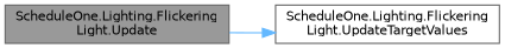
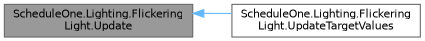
  digraph {
    rankdir=LR
    node [fontname=Helvetica fontsize=10 shape=box style=filled]
    n1 [color=gray40 fillcolor=grey60 fontcolor=black height=0.2 label="ScheduleOne.Lighting.Flickering\lLight.Update" width=0.4]
    n2 [color=grey40 fillcolor=white height=0.2 label="ScheduleOne.Lighting.Flickering\lLight.UpdateTargetValues" width=0.4]
-   n1 -> n2 [color=steelblue1 fontname=Helvetica fontsize=10 labelfontname=Helvetica labelfontsize=10 style=solid]
+   n2 -> n1 [color=steelblue1 fontname=Helvetica fontsize=10 labelfontname=Helvetica labelfontsize=10 style=solid]
  }
